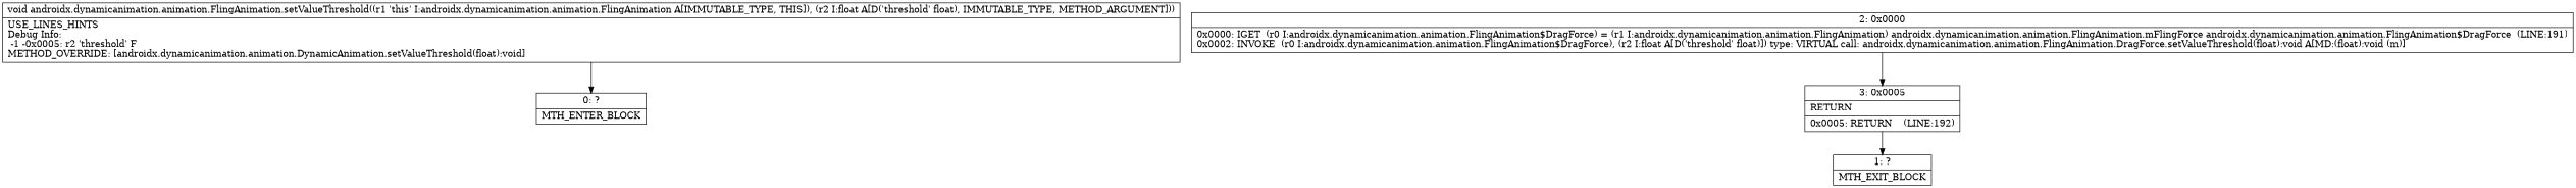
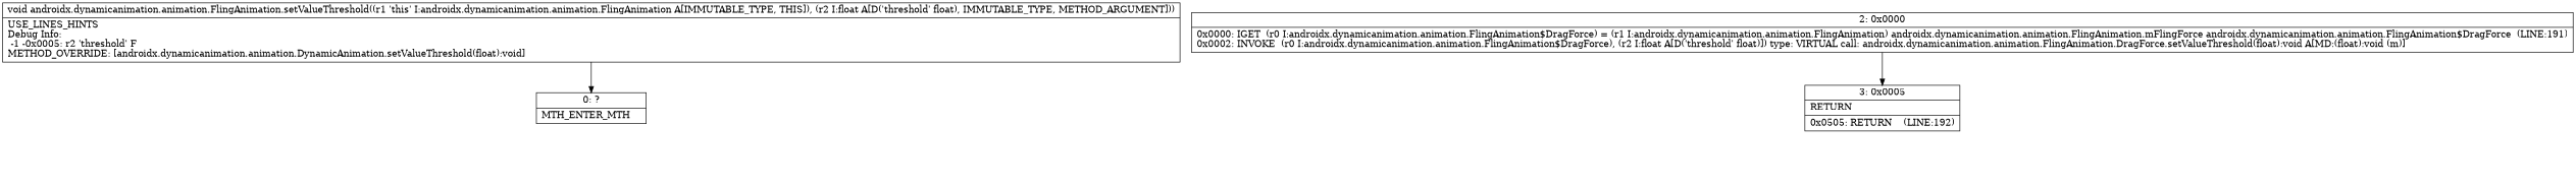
  digraph {
    node [shape=record]
-   n1 [label="{0\:\ ?|MTH_ENTER_BLOCK\l}"]
+   n1 [label="{0\:\ ?|MTH_ENTER_MTH\l}"]
    n2 [label="{2\:\ 0x0000|0x0000: IGET  (r0 I:androidx.dynamicanimation.animation.FlingAnimation$DragForce) = (r1 I:androidx.dynamicanimation.animation.FlingAnimation) androidx.dynamicanimation.animation.FlingAnimation.mFlingForce androidx.dynamicanimation.animation.FlingAnimation$DragForce  (LINE:191)\l0x0002: INVOKE  (r0 I:androidx.dynamicanimation.animation.FlingAnimation$DragForce), (r2 I:float A[D('threshold' float)]) type: VIRTUAL call: androidx.dynamicanimation.animation.FlingAnimation.DragForce.setValueThreshold(float):void A[MD:(float):void (m)]\l}"]
-   n3 [label="{3\:\ 0x0005|RETURN\l|0x0005: RETURN    (LINE:192)\l}"]
-   n4 [label="{1\:\ ?|MTH_EXIT_BLOCK\l}"]
+   n3 [label="{3\:\ 0x0005|RETURN\l|0x0505: RETURN    (LINE:192)\l}"]
    n5 [label="{void androidx.dynamicanimation.animation.FlingAnimation.setValueThreshold((r1 'this' I:androidx.dynamicanimation.animation.FlingAnimation A[IMMUTABLE_TYPE, THIS]), (r2 I:float A[D('threshold' float), IMMUTABLE_TYPE, METHOD_ARGUMENT]))  | USE_LINES_HINTS\lDebug Info:\l  \-1 \-0x0005: r2 'threshold' F\lMETHOD_OVERRIDE: [androidx.dynamicanimation.animation.DynamicAnimation.setValueThreshold(float):void]\l}"]
    n2 -> n3
-   n3 -> n4
    n5 -> n1
  }
